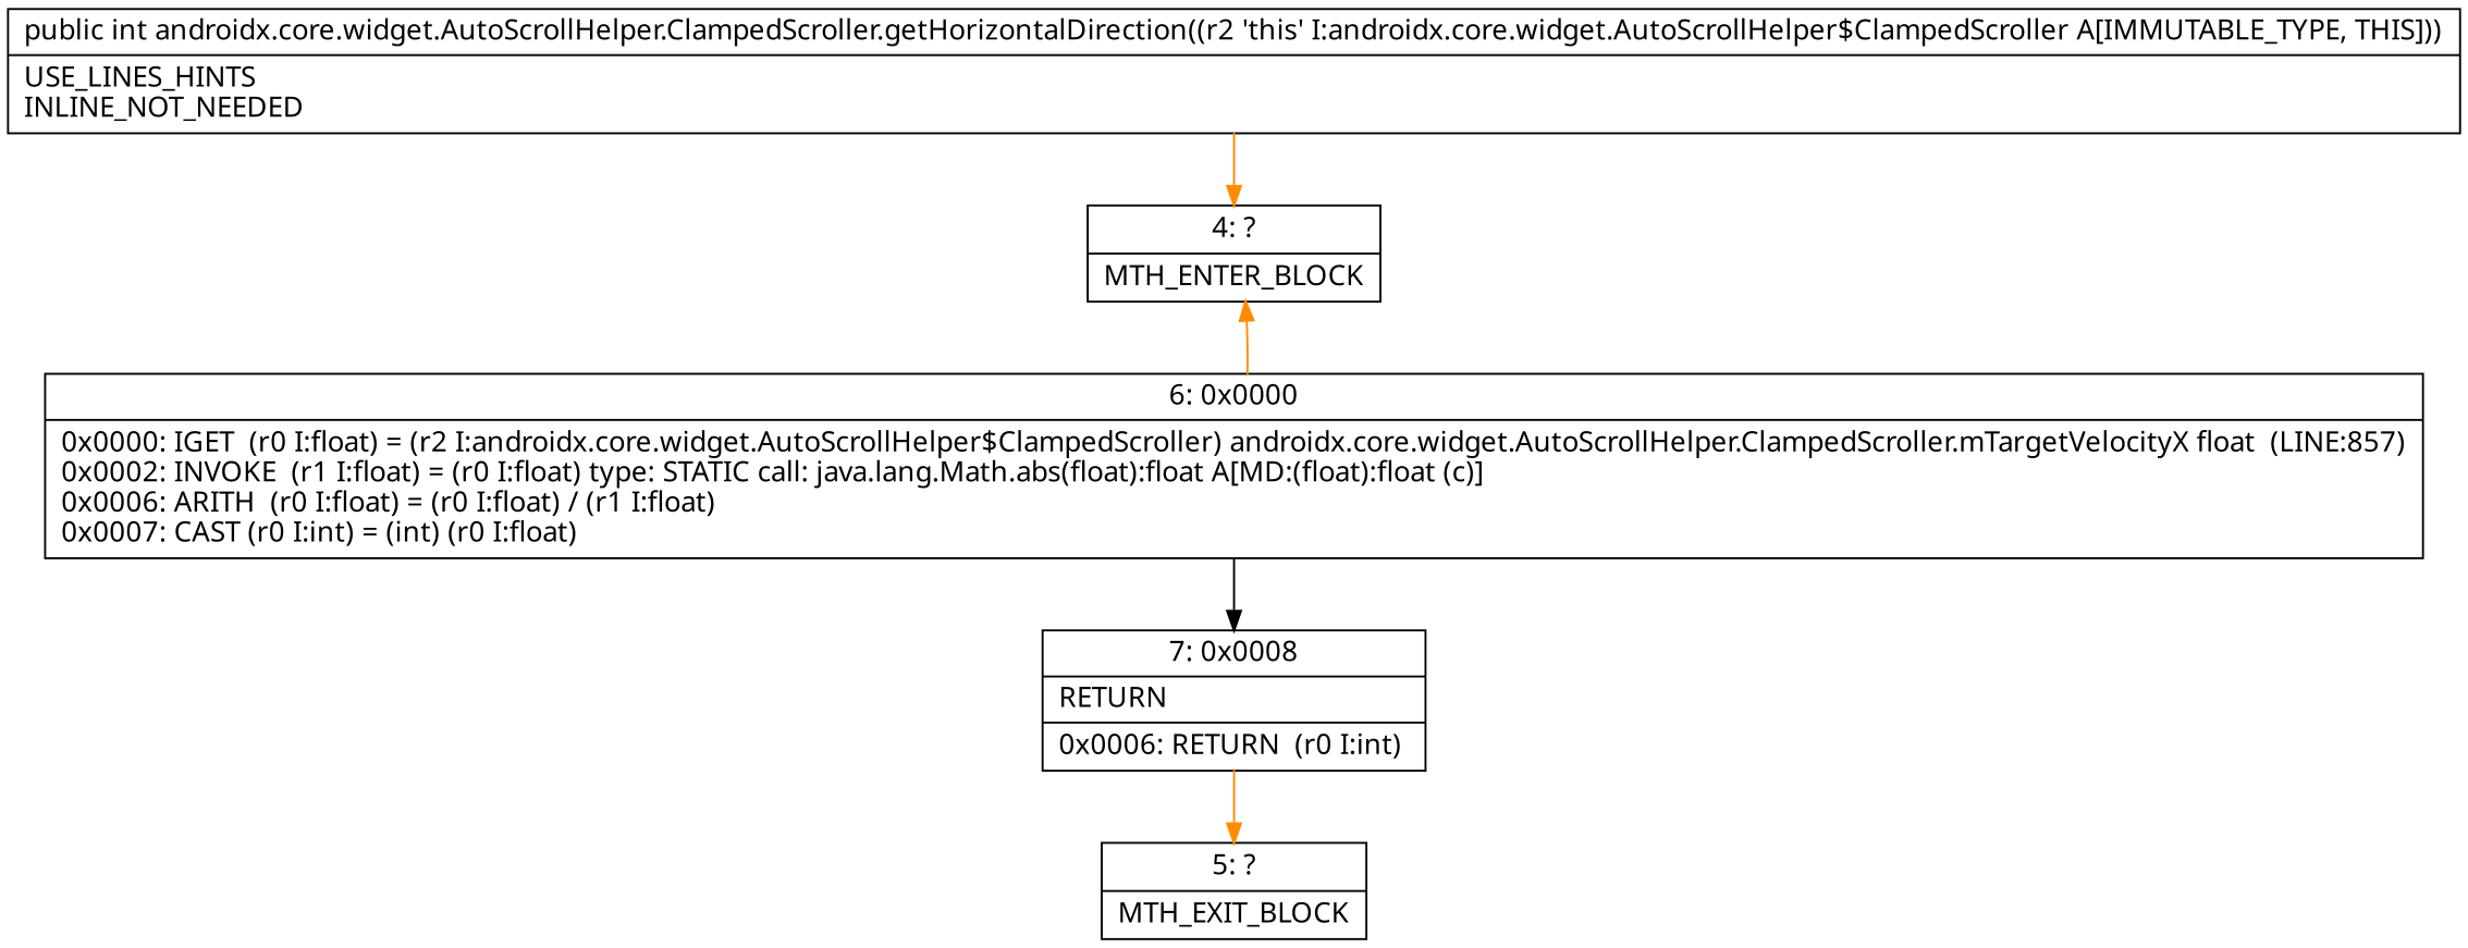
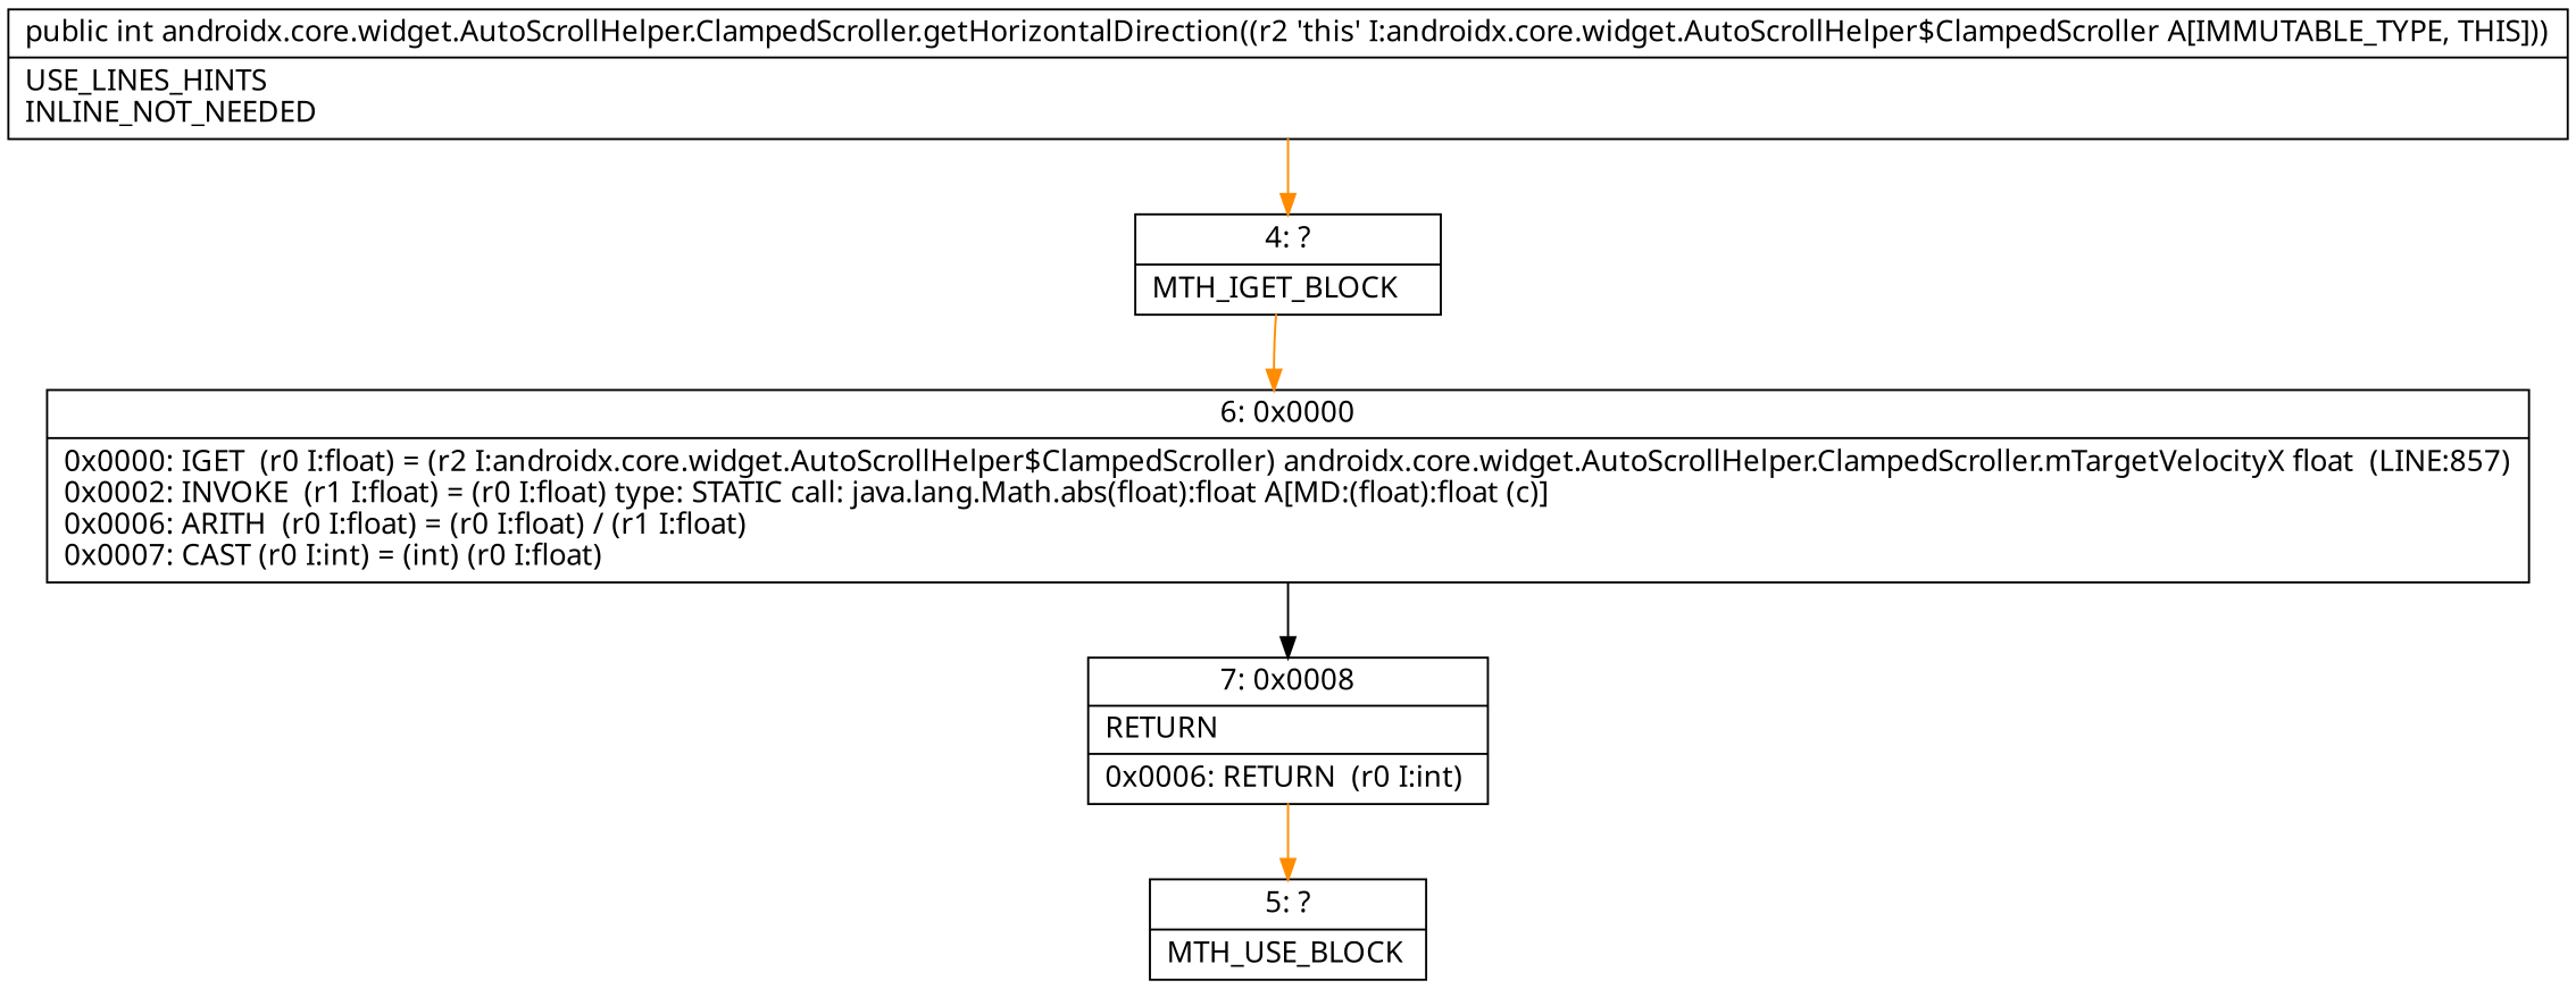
  digraph {
    fontname="Noto Sans"
    node [fontname="Noto Sans" shape=record]
    edge [color=darkorange fontname="Noto Sans"]
-   n1 [label="{4\:\ ?|MTH_ENTER_BLOCK\l}"]
+   n1 [label="{4\:\ ?|MTH_IGET_BLOCK\l}"]
    n2 [label="{6\:\ 0x0000|0x0000: IGET  (r0 I:float) = (r2 I:androidx.core.widget.AutoScrollHelper$ClampedScroller) androidx.core.widget.AutoScrollHelper.ClampedScroller.mTargetVelocityX float  (LINE:857)\l0x0002: INVOKE  (r1 I:float) = (r0 I:float) type: STATIC call: java.lang.Math.abs(float):float A[MD:(float):float (c)]\l0x0006: ARITH  (r0 I:float) = (r0 I:float) \/ (r1 I:float) \l0x0007: CAST (r0 I:int) = (int) (r0 I:float) \l}"]
    n3 [label="{7\:\ 0x0008|RETURN\l|0x0006: RETURN  (r0 I:int) \l}"]
-   n4 [label="{5\:\ ?|MTH_EXIT_BLOCK\l}"]
+   n4 [label="{5\:\ ?|MTH_USE_BLOCK\l}"]
    n5 [label="{public int androidx.core.widget.AutoScrollHelper.ClampedScroller.getHorizontalDirection((r2 'this' I:androidx.core.widget.AutoScrollHelper$ClampedScroller A[IMMUTABLE_TYPE, THIS]))  | USE_LINES_HINTS\lINLINE_NOT_NEEDED\l}"]
-   n2 -> n1
+   n1 -> n2
    n2 -> n3 [color=black]
    n3 -> n4
    n5 -> n1
  }
